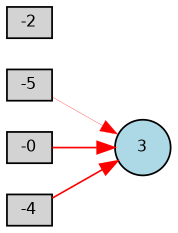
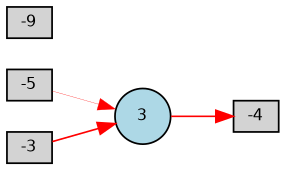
  digraph {
    fontname="DejaVu Sans"
    rankdir=LR
    node [fillcolor=lightgray fontname="DejaVu Sans" fontsize=9 shape=box style=filled]
    edge [color=red fontname="DejaVu Sans" style=solid]
    n1 [height=0.2 label=-5 width=0.2]
    n2 [fillcolor=lightblue height=0.2 label=3 shape=circle width=0.2]
-   -2 [height=0.2 width=0.2]
-   -3 [height=0.2 width=0.2 label=-0]
+   -2 [height=0.2 width=0.2 label=-9]
+   -3 [height=0.2 width=0.2]
    -4 [height=0.2 width=0.2]
    n1 -> n2 [penwidth=0.1678261527082502]
    -3 -> n2 [penwidth=0.9506123683310802]
-   -4 -> n2 [penwidth=0.9391935092535959]
+   n2 -> -4 [penwidth=0.9391935092535959]
  }
